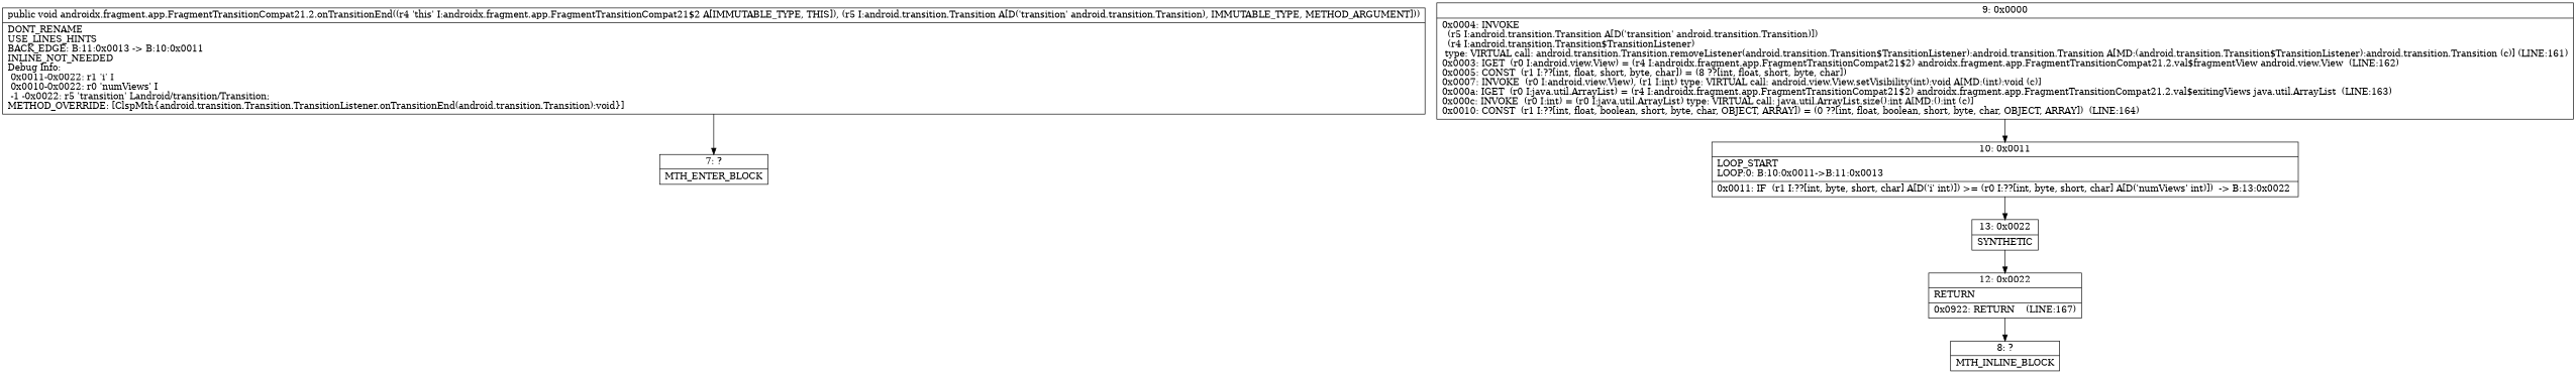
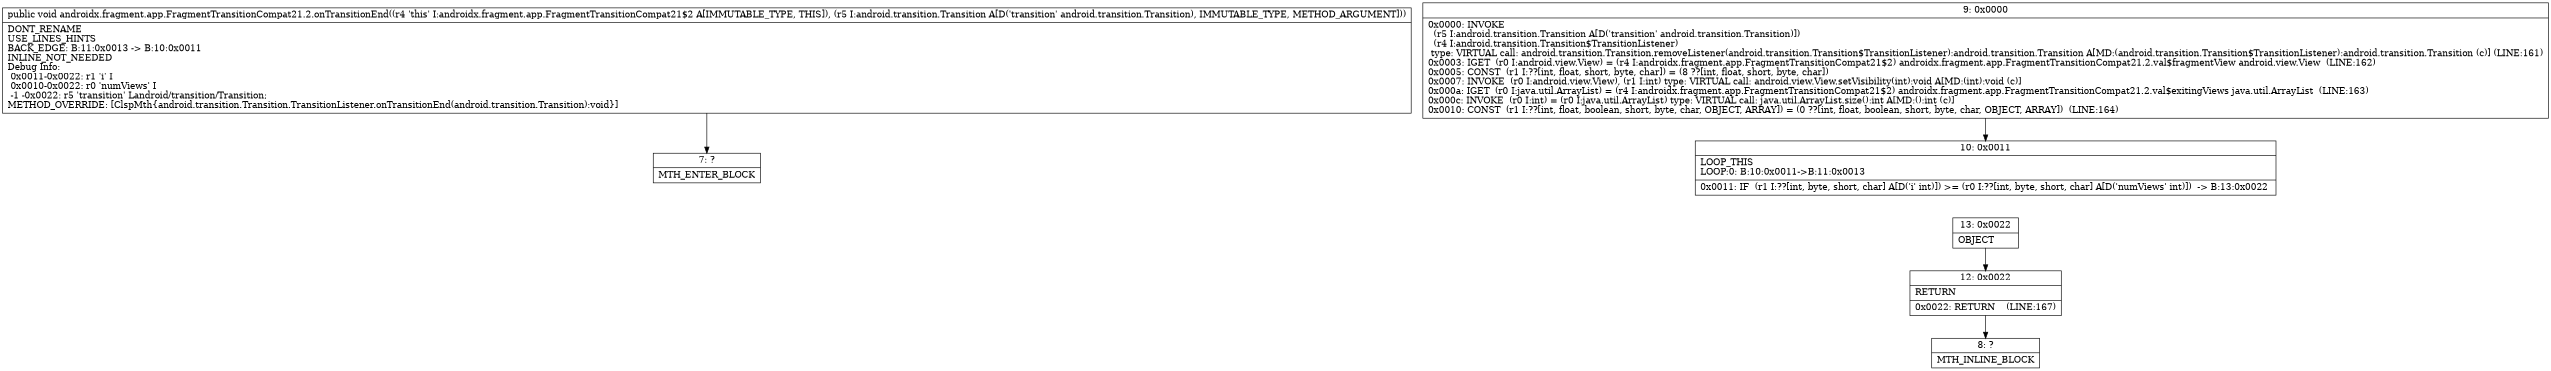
  digraph {
    node [shape=record]
    n1 [label="{7\:\ ?|MTH_ENTER_BLOCK\l}"]
-   n2 [label="{9\:\ 0x0000|0x0004: INVOKE  \l  (r5 I:android.transition.Transition A[D('transition' android.transition.Transition)])\l  (r4 I:android.transition.Transition$TransitionListener)\l type: VIRTUAL call: android.transition.Transition.removeListener(android.transition.Transition$TransitionListener):android.transition.Transition A[MD:(android.transition.Transition$TransitionListener):android.transition.Transition (c)] (LINE:161)\l0x0003: IGET  (r0 I:android.view.View) = (r4 I:androidx.fragment.app.FragmentTransitionCompat21$2) androidx.fragment.app.FragmentTransitionCompat21.2.val$fragmentView android.view.View  (LINE:162)\l0x0005: CONST  (r1 I:??[int, float, short, byte, char]) = (8 ??[int, float, short, byte, char]) \l0x0007: INVOKE  (r0 I:android.view.View), (r1 I:int) type: VIRTUAL call: android.view.View.setVisibility(int):void A[MD:(int):void (c)]\l0x000a: IGET  (r0 I:java.util.ArrayList) = (r4 I:androidx.fragment.app.FragmentTransitionCompat21$2) androidx.fragment.app.FragmentTransitionCompat21.2.val$exitingViews java.util.ArrayList  (LINE:163)\l0x000c: INVOKE  (r0 I:int) = (r0 I:java.util.ArrayList) type: VIRTUAL call: java.util.ArrayList.size():int A[MD:():int (c)]\l0x0010: CONST  (r1 I:??[int, float, boolean, short, byte, char, OBJECT, ARRAY]) = (0 ??[int, float, boolean, short, byte, char, OBJECT, ARRAY])  (LINE:164)\l}"]
-   n3 [label="{10\:\ 0x0011|LOOP_START\lLOOP:0: B:10:0x0011\-\>B:11:0x0013\l|0x0011: IF  (r1 I:??[int, byte, short, char] A[D('i' int)]) \>= (r0 I:??[int, byte, short, char] A[D('numViews' int)])  \-\> B:13:0x0022 \l}"]
-   n4 [label="{13\:\ 0x0022|SYNTHETIC\l}"]
-   n5 [label="{12\:\ 0x0022|RETURN\l|0x0922: RETURN    (LINE:167)\l}"]
+   n2 [label="{9\:\ 0x0000|0x0000: INVOKE  \l  (r5 I:android.transition.Transition A[D('transition' android.transition.Transition)])\l  (r4 I:android.transition.Transition$TransitionListener)\l type: VIRTUAL call: android.transition.Transition.removeListener(android.transition.Transition$TransitionListener):android.transition.Transition A[MD:(android.transition.Transition$TransitionListener):android.transition.Transition (c)] (LINE:161)\l0x0003: IGET  (r0 I:android.view.View) = (r4 I:androidx.fragment.app.FragmentTransitionCompat21$2) androidx.fragment.app.FragmentTransitionCompat21.2.val$fragmentView android.view.View  (LINE:162)\l0x0005: CONST  (r1 I:??[int, float, short, byte, char]) = (8 ??[int, float, short, byte, char]) \l0x0007: INVOKE  (r0 I:android.view.View), (r1 I:int) type: VIRTUAL call: android.view.View.setVisibility(int):void A[MD:(int):void (c)]\l0x000a: IGET  (r0 I:java.util.ArrayList) = (r4 I:androidx.fragment.app.FragmentTransitionCompat21$2) androidx.fragment.app.FragmentTransitionCompat21.2.val$exitingViews java.util.ArrayList  (LINE:163)\l0x000c: INVOKE  (r0 I:int) = (r0 I:java.util.ArrayList) type: VIRTUAL call: java.util.ArrayList.size():int A[MD:():int (c)]\l0x0010: CONST  (r1 I:??[int, float, boolean, short, byte, char, OBJECT, ARRAY]) = (0 ??[int, float, boolean, short, byte, char, OBJECT, ARRAY])  (LINE:164)\l}"]
+   n3 [label="{10\:\ 0x0011|LOOP_THIS\lLOOP:0: B:10:0x0011\-\>B:11:0x0013\l|0x0011: IF  (r1 I:??[int, byte, short, char] A[D('i' int)]) \>= (r0 I:??[int, byte, short, char] A[D('numViews' int)])  \-\> B:13:0x0022 \l}"]
+   n4 [label="{13\:\ 0x0022|OBJECT\l}"]
+   n5 [label="{12\:\ 0x0022|RETURN\l|0x0022: RETURN    (LINE:167)\l}"]
    n6 [label="{8\:\ ?|MTH_INLINE_BLOCK\l}"]
    n7 [label="{public void androidx.fragment.app.FragmentTransitionCompat21.2.onTransitionEnd((r4 'this' I:androidx.fragment.app.FragmentTransitionCompat21$2 A[IMMUTABLE_TYPE, THIS]), (r5 I:android.transition.Transition A[D('transition' android.transition.Transition), IMMUTABLE_TYPE, METHOD_ARGUMENT]))  | DONT_RENAME\lUSE_LINES_HINTS\lBACK_EDGE: B:11:0x0013 \-\> B:10:0x0011\lINLINE_NOT_NEEDED\lDebug Info:\l  0x0011\-0x0022: r1 'i' I\l  0x0010\-0x0022: r0 'numViews' I\l  \-1 \-0x0022: r5 'transition' Landroid\/transition\/Transition;\lMETHOD_OVERRIDE: [ClspMth\{android.transition.Transition.TransitionListener.onTransitionEnd(android.transition.Transition):void\}]\l}"]
    n2 -> n3
-   n3 -> n4
    n4 -> n5
    n5 -> n6
    n7 -> n1
  }
